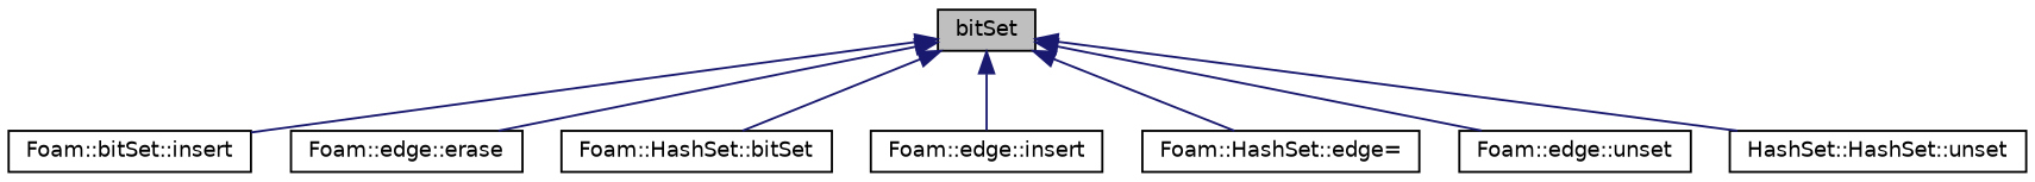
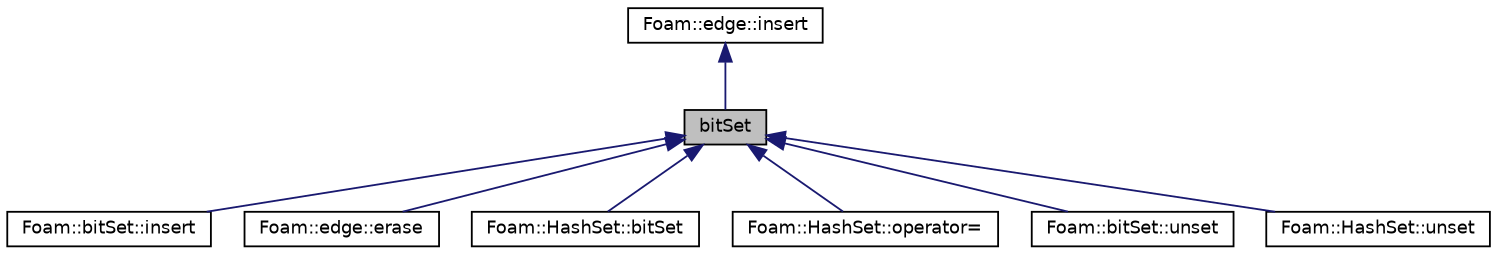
  digraph {
    rankdir=TB
    node [color=black fontname=Helvetica fontsize=10 shape=record]
    edge [color=midnightblue dir=back fontname=Helvetica fontsize=10 labelfontname=Helvetica labelfontsize=10 style=solid]
    n1 [fillcolor=grey75 fontcolor=black height=0.2 label=bitSet style=filled width=0.4]
    n2 [height=0.2 label="Foam::bitSet::insert" width=0.4]
    n3 [height=0.2 label="Foam::edge::erase" width=0.4]
    n4 [height=0.2 label="Foam::HashSet::bitSet" width=0.4]
    n5 [height=0.2 label="Foam::edge::insert" width=0.4]
-   n6 [height=0.2 label="Foam::HashSet::edge=" width=0.4]
-   n7 [height=0.2 label="Foam::edge::unset" width=0.4]
-   n8 [height=0.2 label="HashSet::HashSet::unset" width=0.4]
+   n6 [height=0.2 label="Foam::HashSet::operator=" width=0.4]
+   n7 [height=0.2 label="Foam::bitSet::unset" width=0.4]
+   n8 [height=0.2 label="Foam::HashSet::unset" width=0.4]
    n1 -> n2
    n1 -> n3
    n1 -> n4
-   n1 -> n5
+   n5 -> n1
    n1 -> n6
    n1 -> n7
    n1 -> n8
  }
